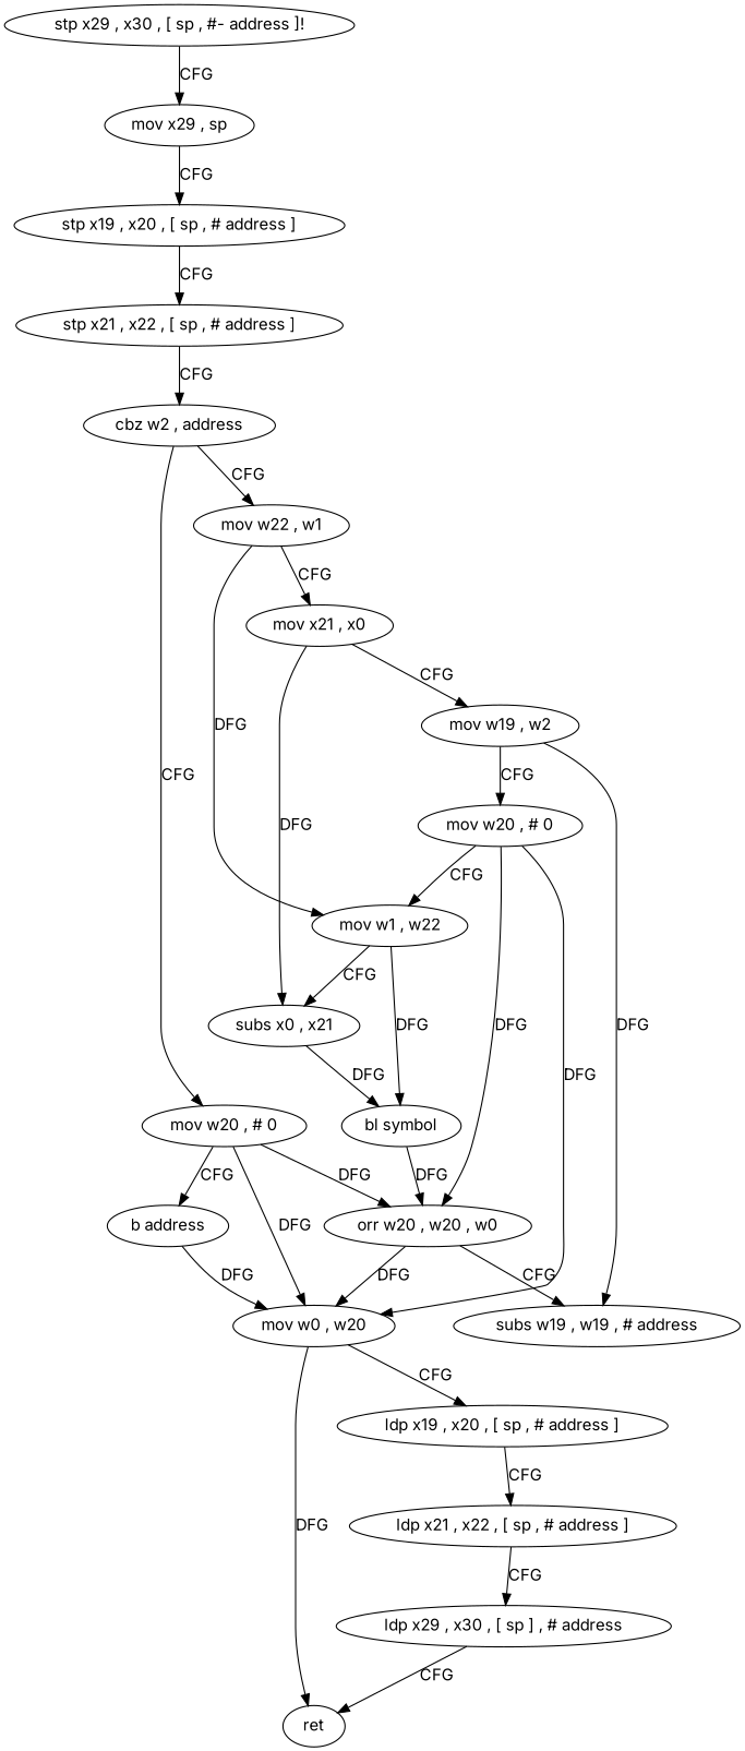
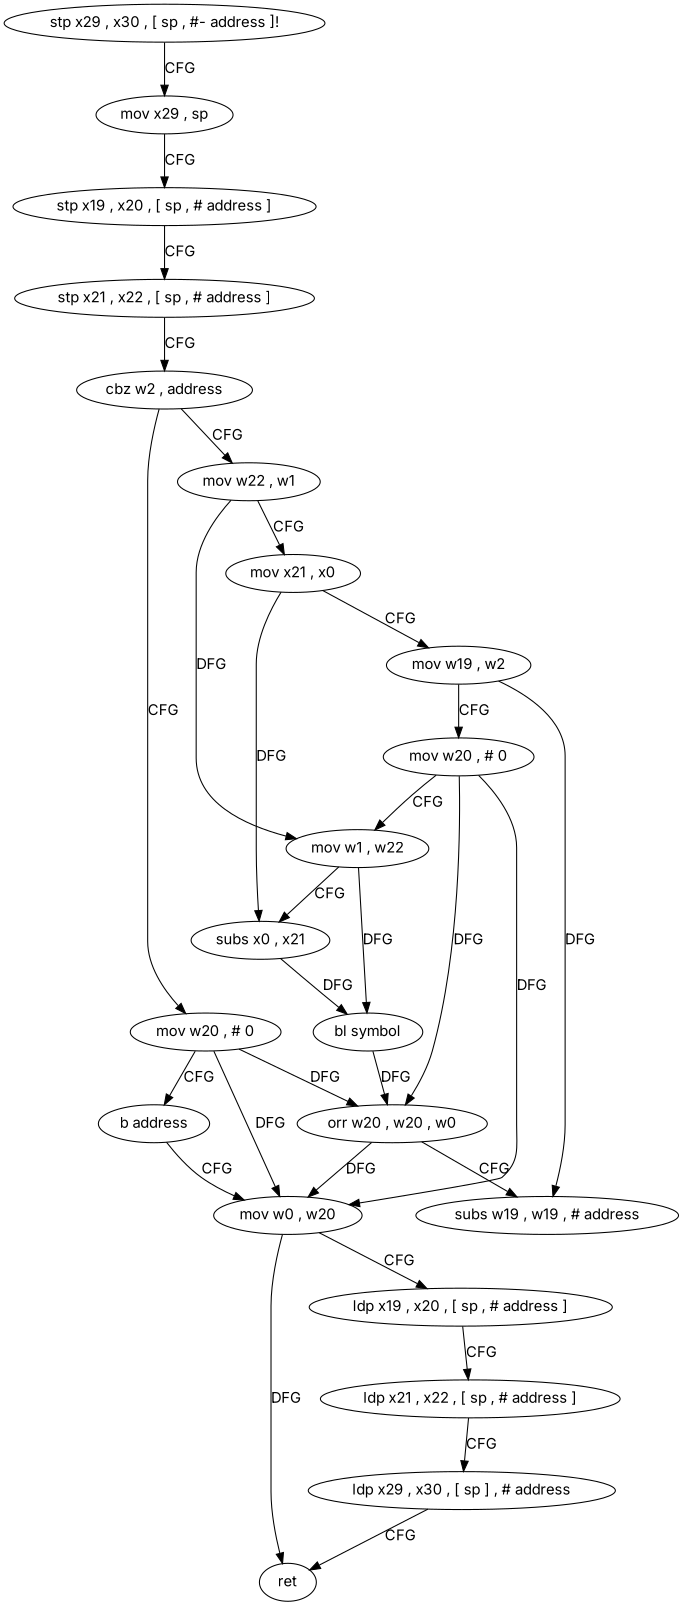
  digraph {
    fontname=Inter
    node [fontname=Inter]
    edge [fontname=Inter]
    n1 [label="stp x29 , x30 , [ sp , #- address ]!"]
    n2 [label="mov x29 , sp"]
    n3 [label="stp x19 , x20 , [ sp , # address ]"]
    n4 [label="stp x21 , x22 , [ sp , # address ]"]
    n5 [label="cbz w2 , address"]
    n6 [label="mov w20 , # 0"]
    n7 [label="mov w22 , w1"]
    n8 [label="b address"]
    n9 [label="mov w0 , w20"]
    n10 [label="orr w20 , w20 , w0"]
    n11 [label="mov x21 , x0"]
    n12 [label="mov w1 , w22"]
    n13 [label="ldp x19 , x20 , [ sp , # address ]"]
    n14 [label=ret]
    n15 [label="subs w19 , w19 , # address"]
    n16 [label="mov w19 , w2"]
    n17 [label="subs x0 , x21"]
    n18 [label="bl symbol"]
    n19 [label="ldp x21 , x22 , [ sp , # address ]"]
    n20 [label="mov w20 , # 0"]
    n21 [label="ldp x29 , x30 , [ sp ] , # address"]
    n1 -> n2 [label=CFG]
    n2 -> n3 [label=CFG]
    n3 -> n4 [label=CFG]
    n4 -> n5 [label=CFG]
    n5 -> n6 [label=CFG]
    n5 -> n7 [label=CFG]
    n6 -> n8 [label=CFG]
    n6 -> n9 [label=DFG]
    n6 -> n10 [label=DFG]
    n7 -> n11 [label=CFG]
    n7 -> n12 [label=DFG]
-   n8 -> n9 [label=DFG]
+   n8 -> n9 [label=CFG]
    n9 -> n13 [label=CFG]
    n9 -> n14 [label=DFG]
    n10 -> n9 [label=DFG]
    n10 -> n15 [label=CFG]
    n11 -> n16 [label=CFG]
    n11 -> n17 [label=DFG]
    n12 -> n17 [label=CFG]
    n12 -> n18 [label=DFG]
    n13 -> n19 [label=CFG]
    n16 -> n15 [label=DFG]
    n16 -> n20 [label=CFG]
    n17 -> n18 [label=DFG]
    n18 -> n10 [label=DFG]
    n19 -> n21 [label=CFG]
    n20 -> n9 [label=DFG]
    n20 -> n10 [label=DFG]
    n20 -> n12 [label=CFG]
    n21 -> n14 [label=CFG]
  }
